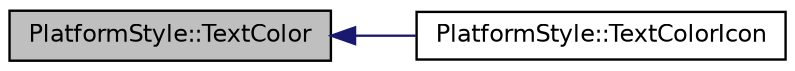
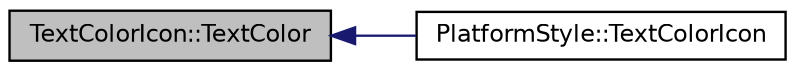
  digraph {
    rankdir=LR
    node [color=black fontname=Helvetica fontsize=10 shape=record style=filled]
-   n1 [fillcolor=grey75 fontcolor=black height=0.2 label="PlatformStyle::TextColor" width=0.4]
+   n1 [fillcolor=grey75 fontcolor=black height=0.2 label="TextColorIcon::TextColor" width=0.4]
    n2 [fillcolor=white height=0.2 label="PlatformStyle::TextColorIcon" width=0.4]
    n1 -> n2 [color=midnightblue dir=back fontname=Helvetica fontsize=10 labelfontname=Helvetica labelfontsize=10 style=solid]
  }
